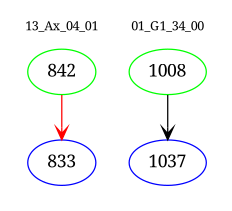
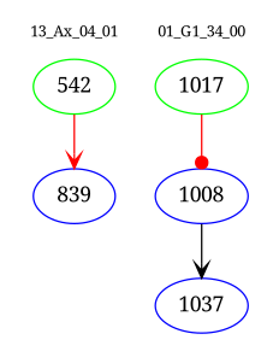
  digraph {
    fontname="Noto Serif"
    node [color=blue fontname="Noto Serif"]
    edge [arrowhead=vee color=red fontname="Noto Serif"]
-   n1 [color=green label=842]
-   n2 [label=833]
-   n4 [color=green label=1008]
+   n1 [color=green label=542]
+   n2 [label=839]
+   n3 [color=green label=1017]
+   n4 [label=1008]
    n5 [label=1037]
    subgraph cluster_1 {
      color=white
      fontsize=10
      label="13_Ax_04_01"
      n1
      n2
    }
    subgraph cluster_2 {
      color=white
      fontsize=10
      label="01_G1_34_00"
+     n3
      n4
      n5
    }
    n1 -> n2
+   n3 -> n4 [arrowhead=dot]
    n4 -> n5 [color=black]
  }
